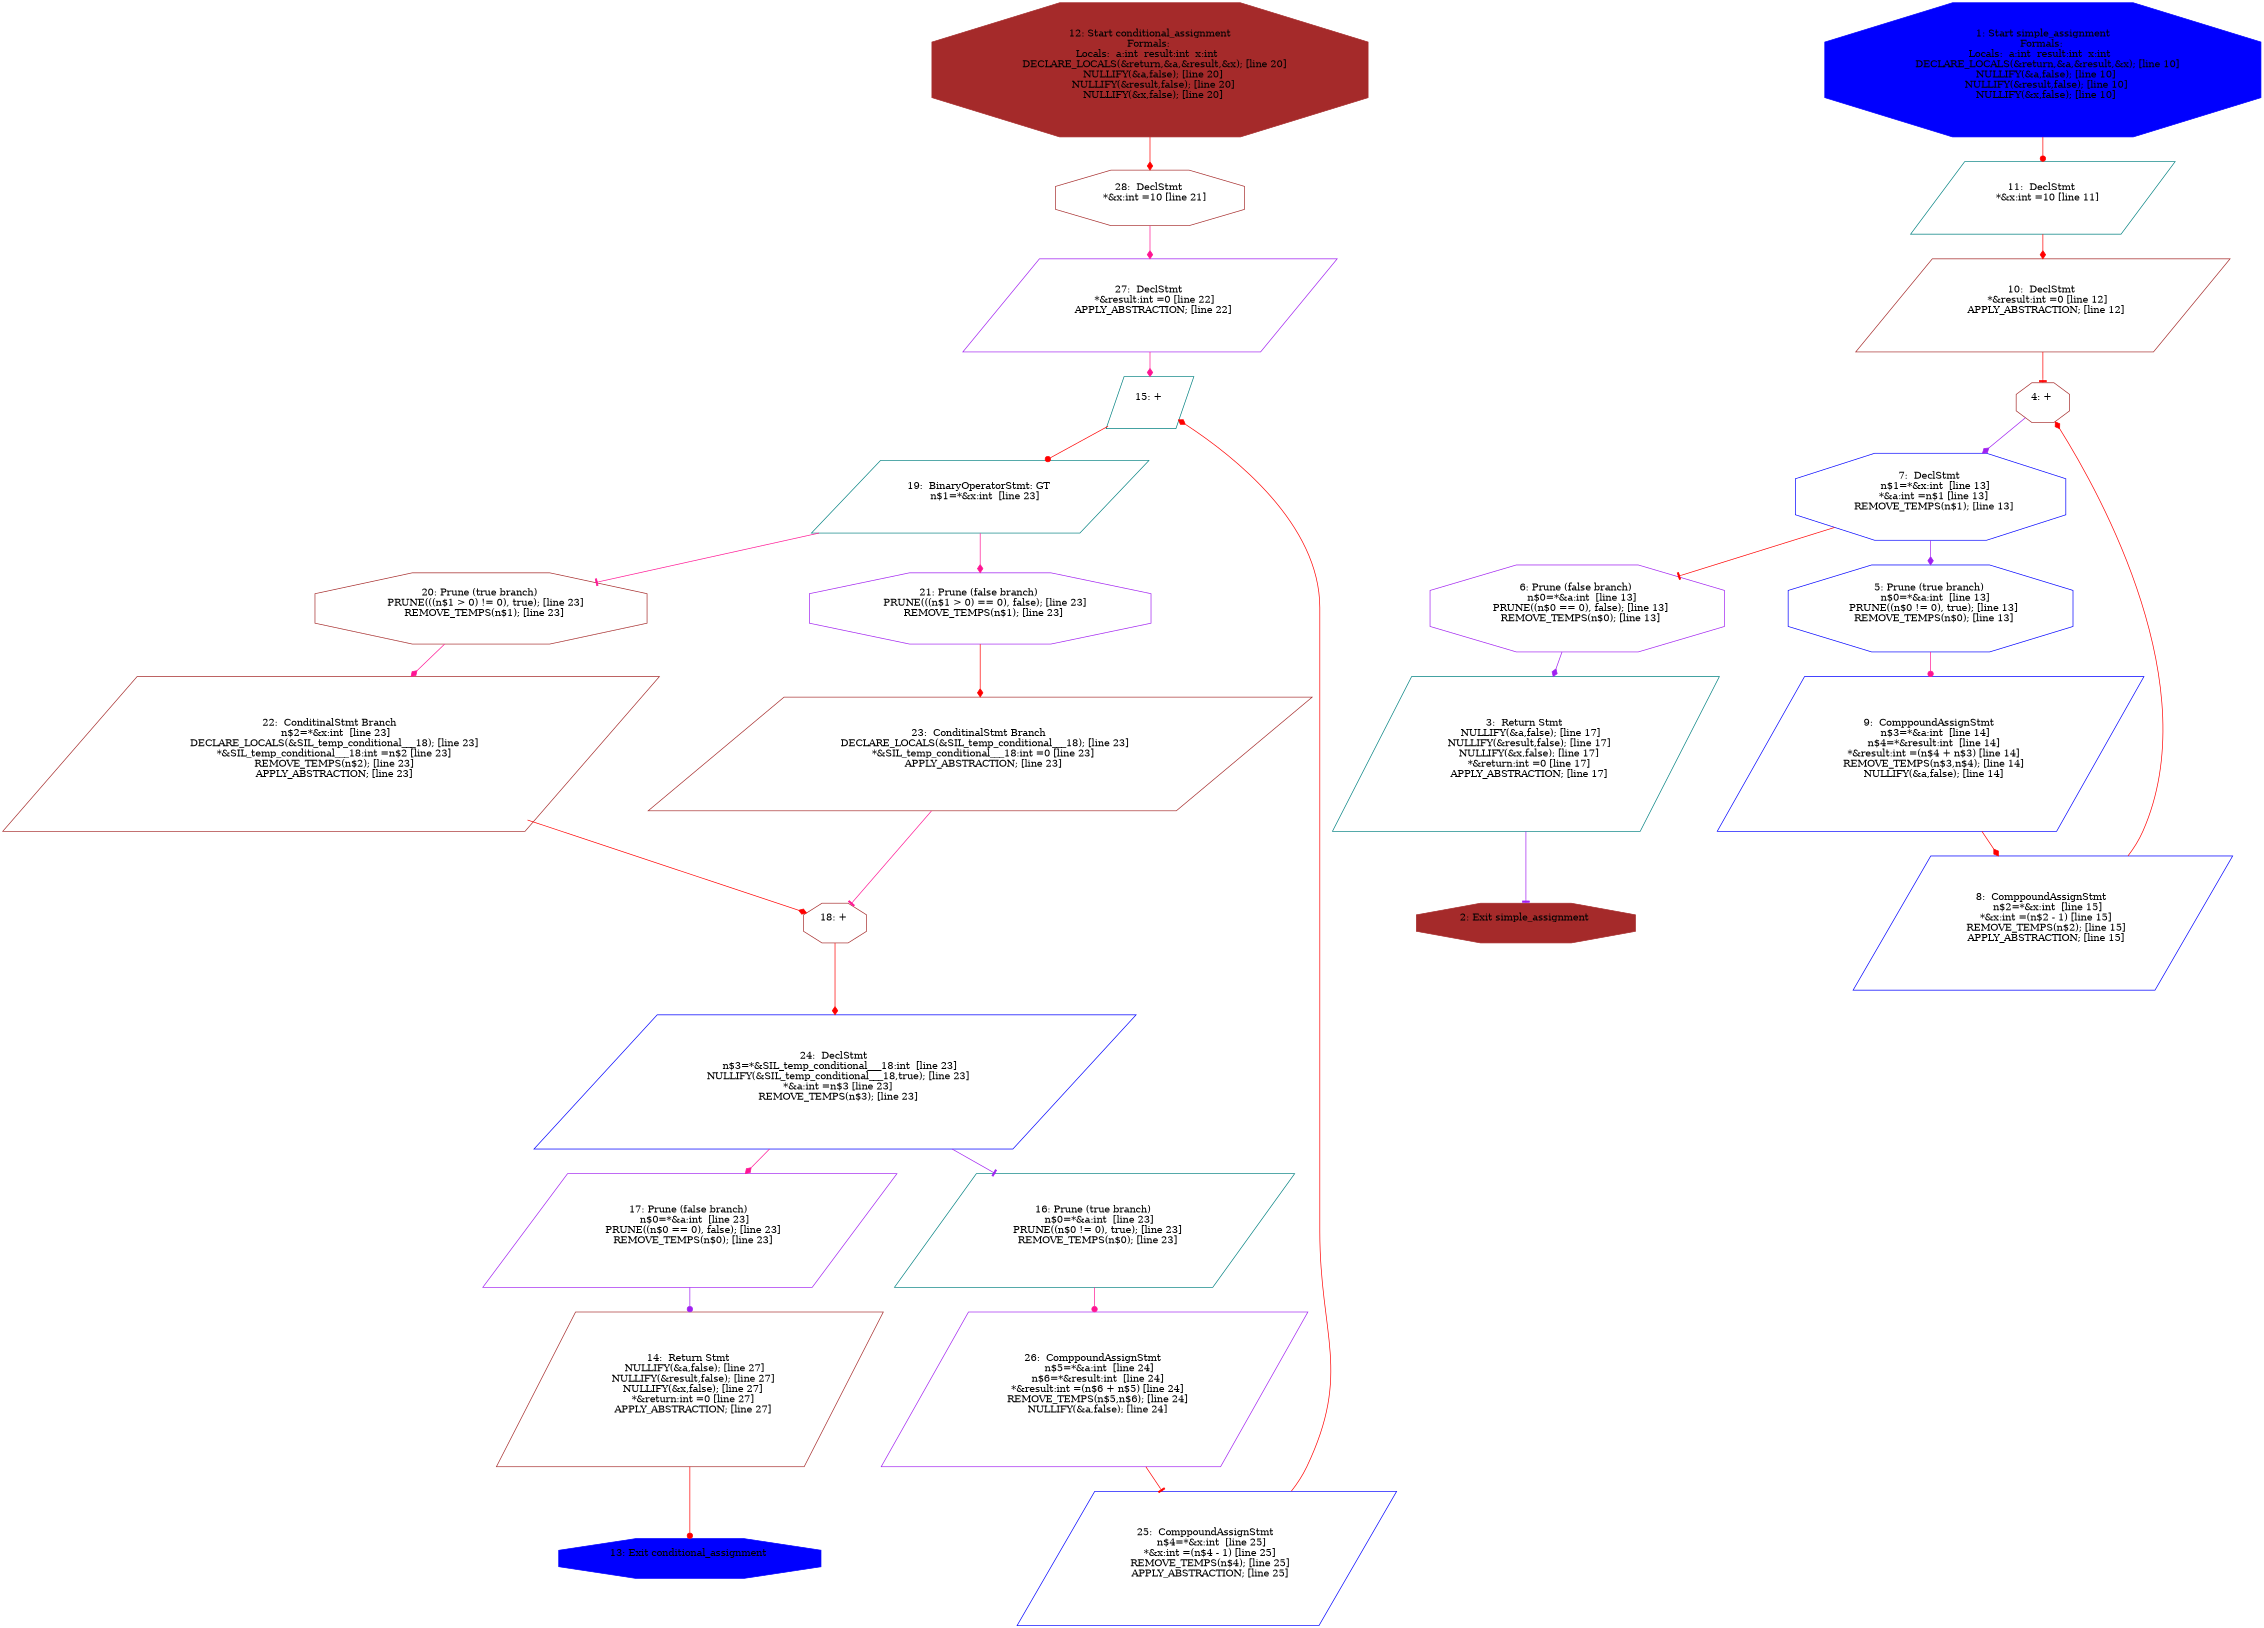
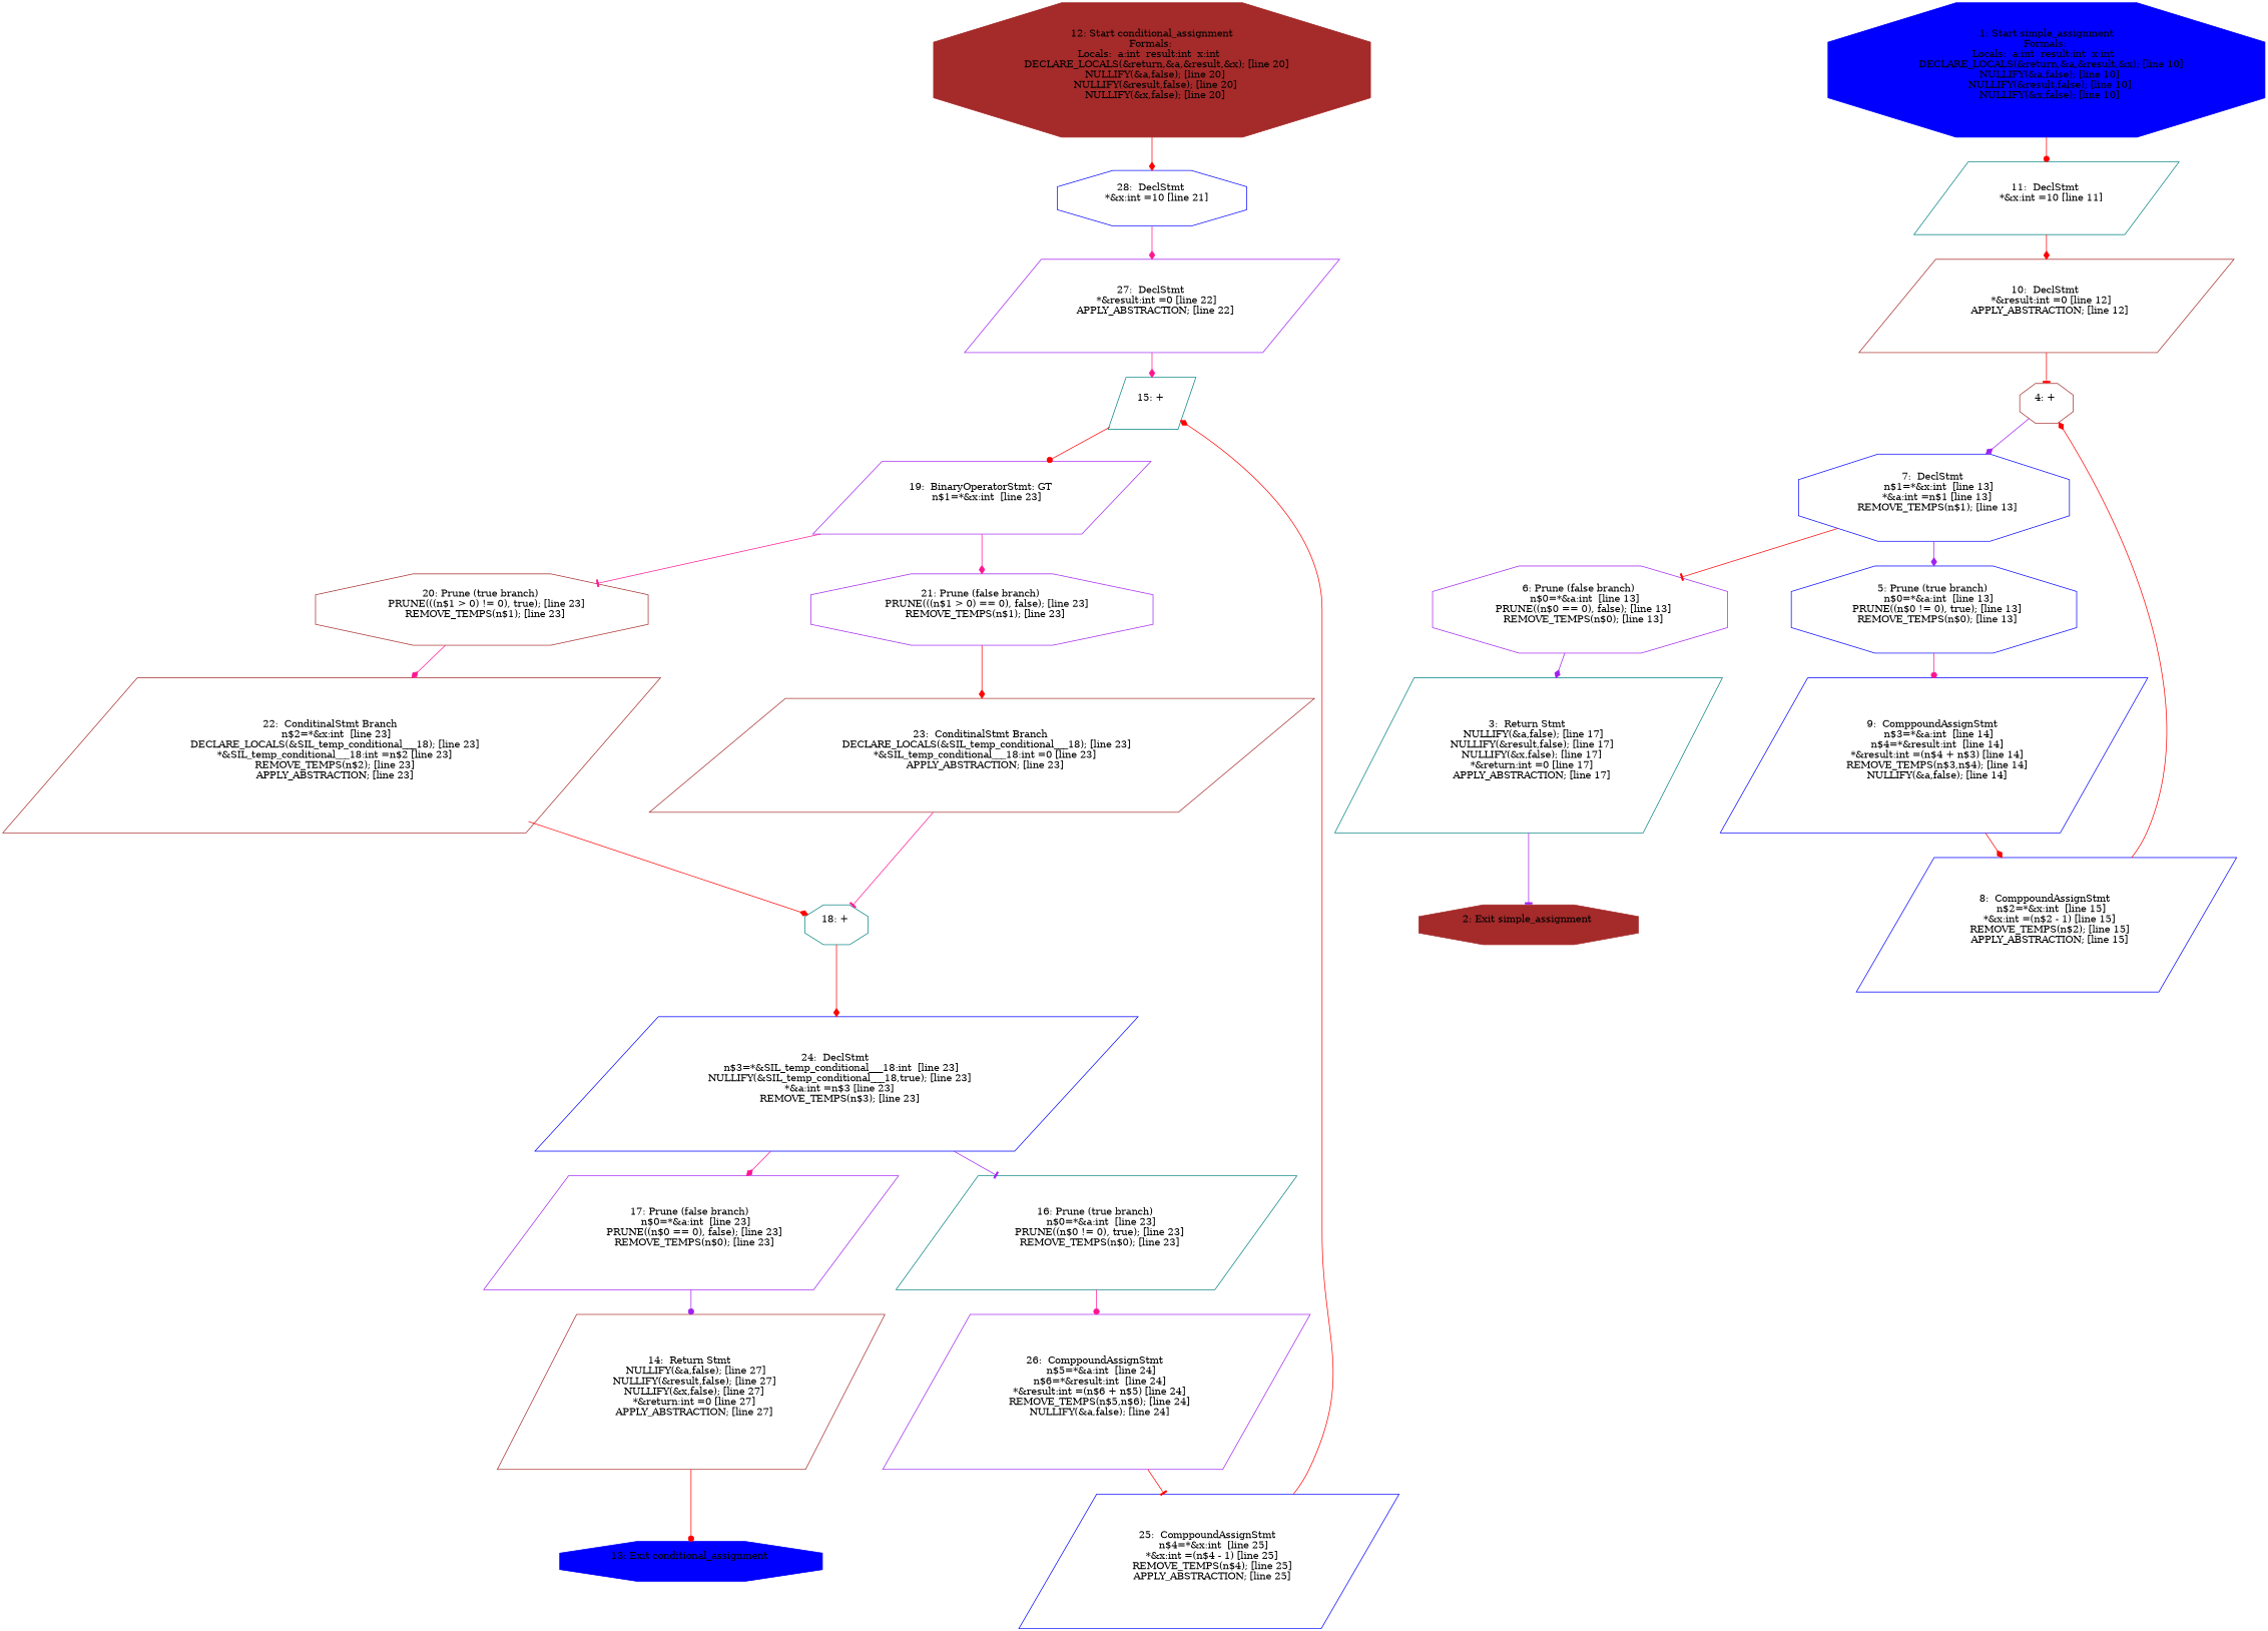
  digraph {
    node [color=brown shape=parallelogram]
    edge [arrowhead=diamond color=red]
-   n1 [label="28:  DeclStmt \n   *&x:int =10 [line 21]\n " shape=octagon]
+   n1 [color=blue label="28:  DeclStmt \n   *&x:int =10 [line 21]\n " shape=octagon]
    n2 [color=purple label="27:  DeclStmt \n   *&result:int =0 [line 22]\n  APPLY_ABSTRACTION; [line 22]\n "]
    n3 [color=teal label="15: + \n  "]
-   n4 [color=teal label="19:  BinaryOperatorStmt: GT \n   n$1=*&x:int  [line 23]\n "]
+   n4 [color=purple label="19:  BinaryOperatorStmt: GT \n   n$1=*&x:int  [line 23]\n "]
    n5 [color=purple label="21: Prune (false branch) \n   PRUNE(((n$1 > 0) == 0), false); [line 23]\n  REMOVE_TEMPS(n$1); [line 23]\n " shape=octagon]
    n6 [label="20: Prune (true branch) \n   PRUNE(((n$1 > 0) != 0), true); [line 23]\n  REMOVE_TEMPS(n$1); [line 23]\n " shape=octagon]
    n7 [color=purple label="26:  ComppoundAssignStmt \n   n$5=*&a:int  [line 24]\n  n$6=*&result:int  [line 24]\n  *&result:int =(n$6 + n$5) [line 24]\n  REMOVE_TEMPS(n$5,n$6); [line 24]\n  NULLIFY(&a,false); [line 24]\n "]
    n8 [color=blue label="25:  ComppoundAssignStmt \n   n$4=*&x:int  [line 25]\n  *&x:int =(n$4 - 1) [line 25]\n  REMOVE_TEMPS(n$4); [line 25]\n  APPLY_ABSTRACTION; [line 25]\n "]
    n9 [color=blue label="24:  DeclStmt \n   n$3=*&SIL_temp_conditional___18:int  [line 23]\n  NULLIFY(&SIL_temp_conditional___18,true); [line 23]\n  *&a:int =n$3 [line 23]\n  REMOVE_TEMPS(n$3); [line 23]\n "]
    n10 [color=teal label="16: Prune (true branch) \n   n$0=*&a:int  [line 23]\n  PRUNE((n$0 != 0), true); [line 23]\n  REMOVE_TEMPS(n$0); [line 23]\n "]
    n11 [color=purple label="17: Prune (false branch) \n   n$0=*&a:int  [line 23]\n  PRUNE((n$0 == 0), false); [line 23]\n  REMOVE_TEMPS(n$0); [line 23]\n "]
    n12 [label="14:  Return Stmt \n   NULLIFY(&a,false); [line 27]\n  NULLIFY(&result,false); [line 27]\n  NULLIFY(&x,false); [line 27]\n  *&return:int =0 [line 27]\n  APPLY_ABSTRACTION; [line 27]\n "]
    n13 [color=blue label="13: Exit conditional_assignment \n  " shape=octagon style=filled]
    n14 [label="23:  ConditinalStmt Branch \n   DECLARE_LOCALS(&SIL_temp_conditional___18); [line 23]\n  *&SIL_temp_conditional___18:int =0 [line 23]\n  APPLY_ABSTRACTION; [line 23]\n "]
-   n15 [label="18: + \n  " shape=octagon]
+   n15 [color=teal label="18: + \n  " shape=octagon]
    n16 [label="22:  ConditinalStmt Branch \n   n$2=*&x:int  [line 23]\n  DECLARE_LOCALS(&SIL_temp_conditional___18); [line 23]\n  *&SIL_temp_conditional___18:int =n$2 [line 23]\n  REMOVE_TEMPS(n$2); [line 23]\n  APPLY_ABSTRACTION; [line 23]\n "]
    n17 [label="12: Start conditional_assignment\nFormals: \nLocals:  a:int  result:int  x:int  \n   DECLARE_LOCALS(&return,&a,&result,&x); [line 20]\n  NULLIFY(&a,false); [line 20]\n  NULLIFY(&result,false); [line 20]\n  NULLIFY(&x,false); [line 20]\n " shape=octagon style=filled]
    n18 [color=teal label="11:  DeclStmt \n   *&x:int =10 [line 11]\n "]
    n19 [label="10:  DeclStmt \n   *&result:int =0 [line 12]\n  APPLY_ABSTRACTION; [line 12]\n "]
    n20 [label="4: + \n  " shape=octagon]
    n21 [color=blue label="7:  DeclStmt \n   n$1=*&x:int  [line 13]\n  *&a:int =n$1 [line 13]\n  REMOVE_TEMPS(n$1); [line 13]\n " shape=octagon]
    n22 [color=blue label="5: Prune (true branch) \n   n$0=*&a:int  [line 13]\n  PRUNE((n$0 != 0), true); [line 13]\n  REMOVE_TEMPS(n$0); [line 13]\n " shape=octagon]
    n23 [color=purple label="6: Prune (false branch) \n   n$0=*&a:int  [line 13]\n  PRUNE((n$0 == 0), false); [line 13]\n  REMOVE_TEMPS(n$0); [line 13]\n " shape=octagon]
    n24 [color=blue label="9:  ComppoundAssignStmt \n   n$3=*&a:int  [line 14]\n  n$4=*&result:int  [line 14]\n  *&result:int =(n$4 + n$3) [line 14]\n  REMOVE_TEMPS(n$3,n$4); [line 14]\n  NULLIFY(&a,false); [line 14]\n "]
    n25 [color=blue label="8:  ComppoundAssignStmt \n   n$2=*&x:int  [line 15]\n  *&x:int =(n$2 - 1) [line 15]\n  REMOVE_TEMPS(n$2); [line 15]\n  APPLY_ABSTRACTION; [line 15]\n "]
    n26 [color=teal label="3:  Return Stmt \n   NULLIFY(&a,false); [line 17]\n  NULLIFY(&result,false); [line 17]\n  NULLIFY(&x,false); [line 17]\n  *&return:int =0 [line 17]\n  APPLY_ABSTRACTION; [line 17]\n "]
    n27 [label="2: Exit simple_assignment \n  " shape=octagon style=filled]
    n28 [color=blue label="1: Start simple_assignment\nFormals: \nLocals:  a:int  result:int  x:int  \n   DECLARE_LOCALS(&return,&a,&result,&x); [line 10]\n  NULLIFY(&a,false); [line 10]\n  NULLIFY(&result,false); [line 10]\n  NULLIFY(&x,false); [line 10]\n " shape=octagon style=filled]
    n1 -> n2 [color=deeppink]
    n2 -> n3 [color=deeppink]
    n3 -> n4 [arrowhead=dot]
    n4 -> n5 [color=deeppink]
    n4 -> n6 [arrowhead=tee color=deeppink]
    n5 -> n14
    n6 -> n16 [color=deeppink]
    n7 -> n8 [arrowhead=tee]
    n8 -> n3
    n9 -> n10 [arrowhead=tee color=purple]
    n9 -> n11 [color=deeppink]
    n10 -> n7 [arrowhead=dot color=deeppink]
    n11 -> n12 [arrowhead=dot color=purple]
    n12 -> n13 [arrowhead=dot]
    n14 -> n15 [arrowhead=tee color=deeppink]
    n15 -> n9
    n16 -> n15
    n17 -> n1
    n18 -> n19
    n19 -> n20 [arrowhead=tee]
    n20 -> n21 [color=purple]
    n21 -> n22 [color=purple]
    n21 -> n23 [arrowhead=tee]
    n22 -> n24 [arrowhead=dot color=deeppink]
    n23 -> n26 [color=purple]
    n24 -> n25
    n25 -> n20
    n26 -> n27 [arrowhead=tee color=purple]
    n28 -> n18 [arrowhead=dot]
  }
